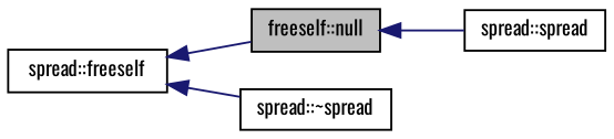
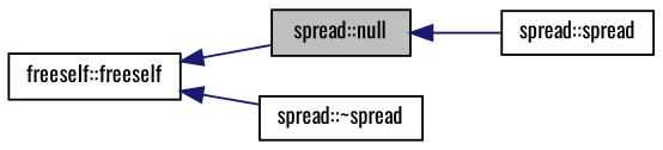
  digraph {
    fontname=Oswald
    rankdir=LR
    node [color=black fillcolor=white fontname=Oswald fontsize=10 shape=record style=filled]
    edge [color=midnightblue dir=back fontname=Oswald fontsize=10 labelfontname=Helvetica labelfontsize=10 style=solid]
-   n1 [fillcolor=grey75 fontcolor=black height=0.2 label="freeself::null" width=0.4]
+   n1 [fillcolor=grey75 fontcolor=black height=0.2 label="spread::null" width=0.4]
    n2 [height=0.2 label="spread::spread" width=0.4]
-   n3 [height=0.2 label="spread::freeself" width=0.4]
+   n3 [height=0.2 label="freeself::freeself" width=0.4]
    n4 [height=0.2 label="spread::~spread" width=0.4]
    n1 -> n2
    n3 -> n1
    n3 -> n4
  }
